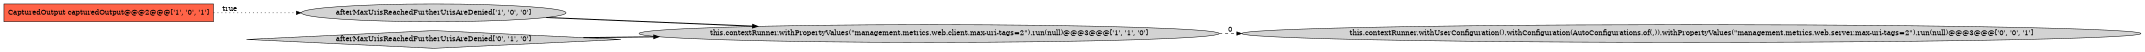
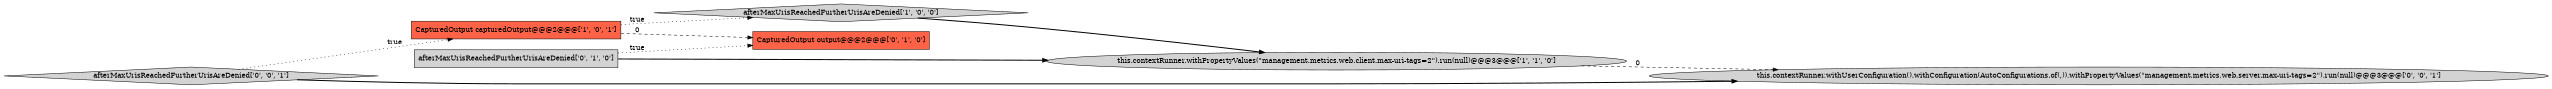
  digraph {
    rankdir=LR
    node [fillcolor=lightgray shape=diamond style=filled]
    edge [style=dotted]
    n1 [label="this.contextRunner.withPropertyValues(\"management.metrics.web.client.max-uri-tags=2\").run(null)@@@3@@@['1', '1', '0']" shape=ellipse]
    n2 [label="this.contextRunner.withUserConfiguration().withConfiguration(AutoConfigurations.of(,)).withPropertyValues(\"management.metrics.web.server.max-uri-tags=2\").run(null)@@@3@@@['0', '0', '1']" shape=ellipse]
    n3 [fillcolor=tomato label="CapturedOutput capturedOutput@@@2@@@['1', '0', '1']" shape=box]
-   n5 [label="afterMaxUrisReachedFurtherUrisAreDenied['1', '0', '0']" shape=ellipse]
-   n6 [label="afterMaxUrisReachedFurtherUrisAreDenied['0', '1', '0']"]
+   n4 [fillcolor=tomato label="CapturedOutput output@@@2@@@['0', '1', '0']" shape=box]
+   n5 [label="afterMaxUrisReachedFurtherUrisAreDenied['1', '0', '0']"]
+   n6 [label="afterMaxUrisReachedFurtherUrisAreDenied['0', '1', '0']" shape=box]
+   n7 [label="afterMaxUrisReachedFurtherUrisAreDenied['0', '0', '1']"]
    n1 -> n2 [label=0 style=dashed]
+   n3 -> n4 [label=0 style=dashed]
    n3 -> n5 [label=true]
    n5 -> n1 [style=bold]
    n6 -> n1 [style=bold]
+   n6 -> n4 [label=true]
+   n7 -> n2 [style=bold]
+   n7 -> n3 [label=true]
  }
